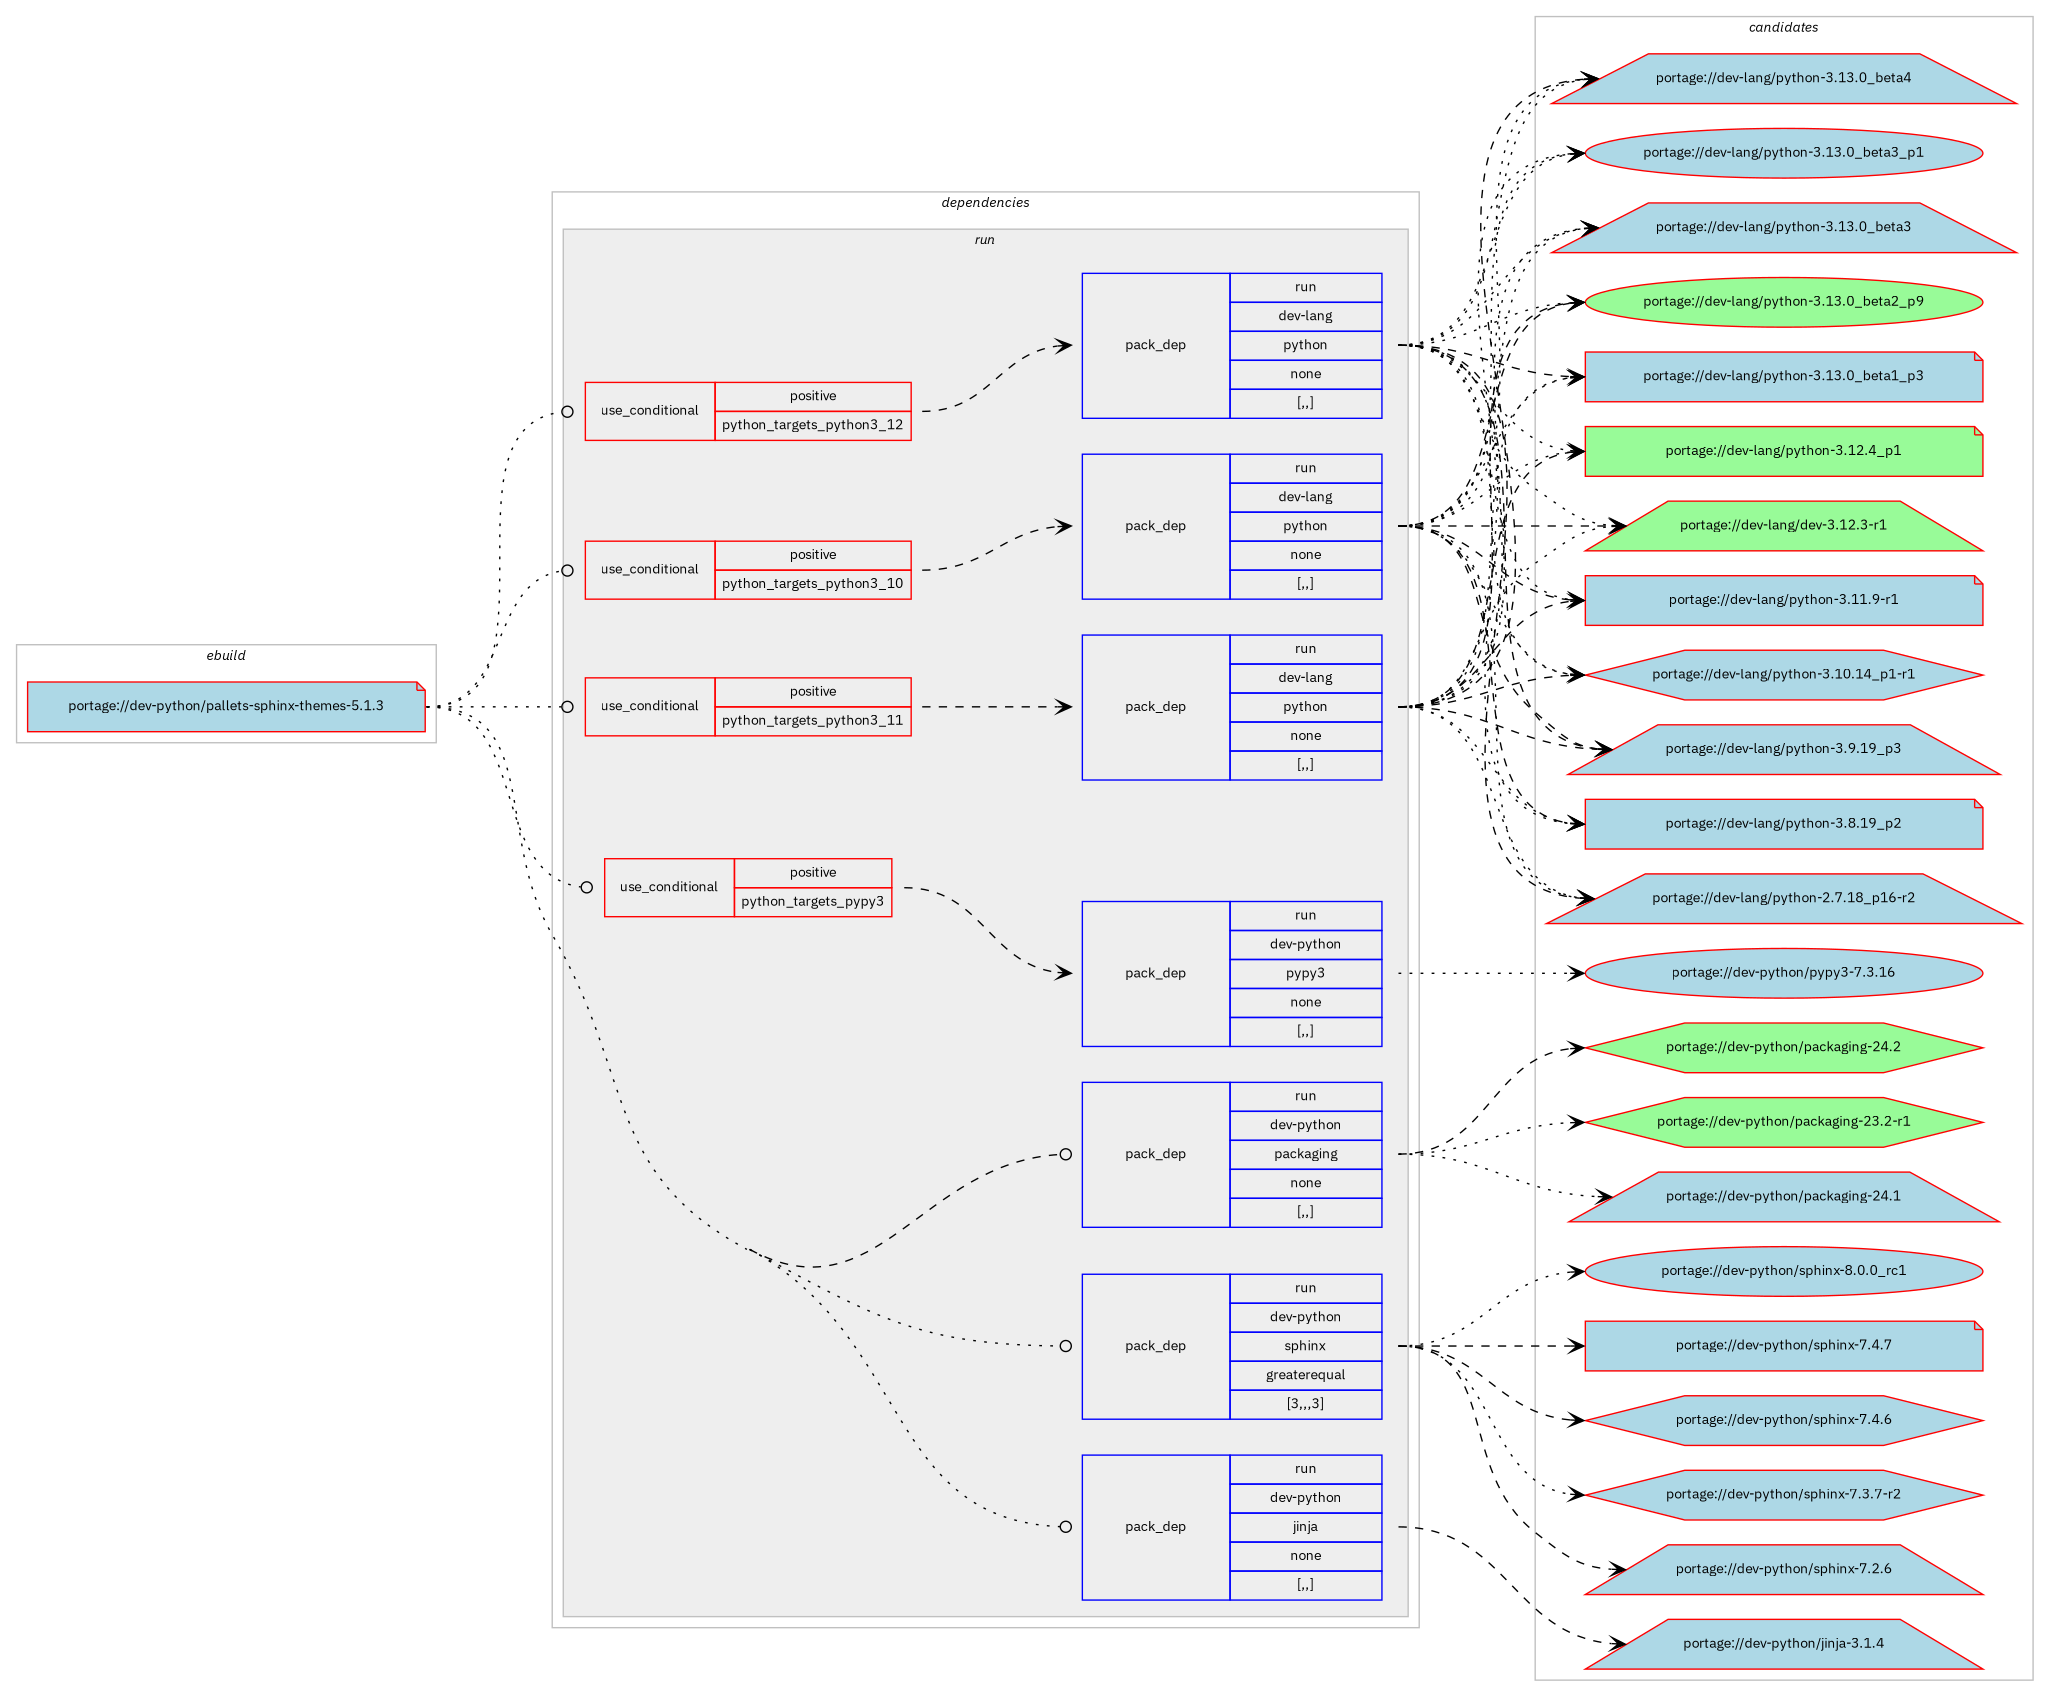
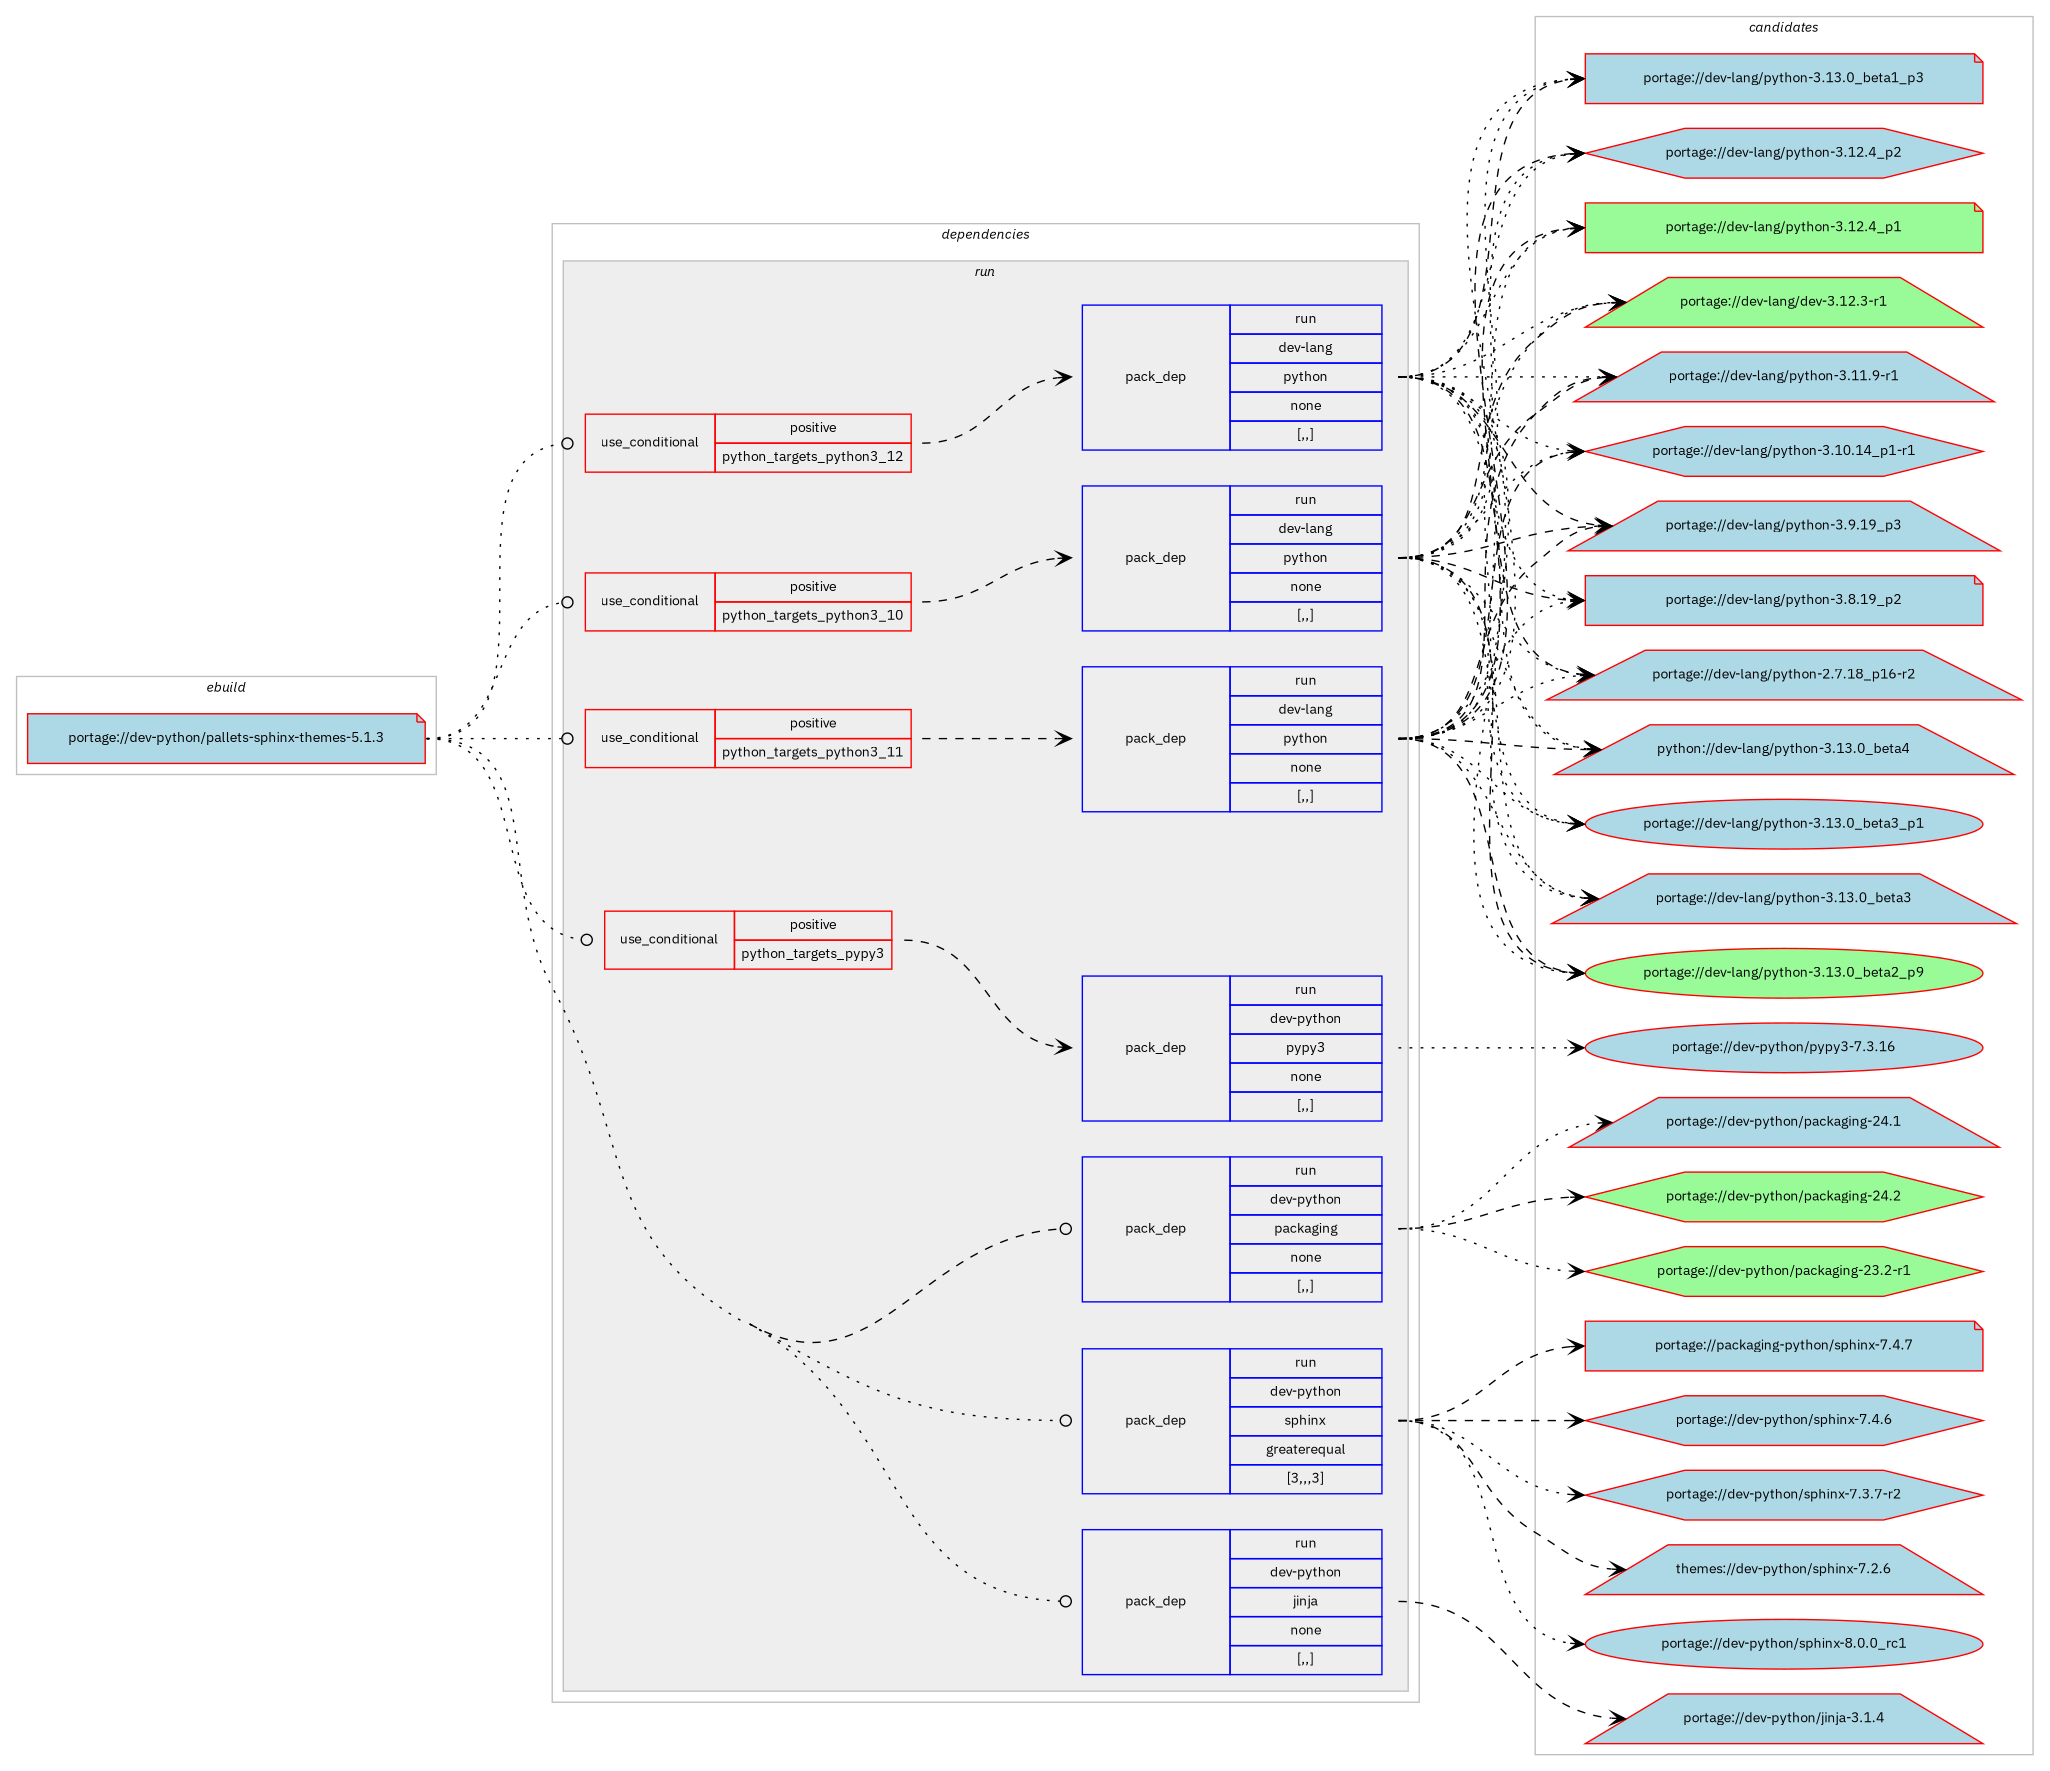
  digraph {
    compound=true
    concentrate=true
    fontname="IBM Plex Sans"
    fontsize=10
    newrank=true
    rankdir=LR
    ranksep=1.5
    node [color=red fillcolor=lightblue fontname="IBM Plex Sans" fontsize=10 shape=none style=filled]
    edge [arrowhead=vee fontname="IBM Plex Sans" headport=w style=dotted tailport=e weight=100]
    n1 [label="portage://dev-python/pallets-sphinx-themes-5.1.3" shape=note width=4]
    n2 [color=blue label=<<TABLE BORDER="0" CELLBORDER="1" CELLSPACING="0" CELLPADDING="4" WIDTH="220"><TR><TD ROWSPAN="6" CELLPADDING="30">pack_dep</TD></TR><TR><TD WIDTH="110">run</TD></TR><TR><TD>dev-python</TD></TR><TR><TD>pypy3</TD></TR><TR><TD>none</TD></TR><TR><TD>[,,]</TD></TR></TABLE>> fillcolor="" style=""]
    n3 [label=<<TABLE BORDER="0" CELLBORDER="1" CELLSPACING="0" CELLPADDING="4"><TR><TD ROWSPAN="3" CELLPADDING="10">use_conditional</TD></TR><TR><TD>positive</TD></TR><TR><TD>python_targets_pypy3</TD></TR></TABLE>> fillcolor="" style=""]
    n4 [color=blue label=<<TABLE BORDER="0" CELLBORDER="1" CELLSPACING="0" CELLPADDING="4" WIDTH="220"><TR><TD ROWSPAN="6" CELLPADDING="30">pack_dep</TD></TR><TR><TD WIDTH="110">run</TD></TR><TR><TD>dev-lang</TD></TR><TR><TD>python</TD></TR><TR><TD>none</TD></TR><TR><TD>[,,]</TD></TR></TABLE>> fillcolor="" style=""]
    n5 [label=<<TABLE BORDER="0" CELLBORDER="1" CELLSPACING="0" CELLPADDING="4"><TR><TD ROWSPAN="3" CELLPADDING="10">use_conditional</TD></TR><TR><TD>positive</TD></TR><TR><TD>python_targets_python3_10</TD></TR></TABLE>> fillcolor="" style=""]
    n6 [color=blue label=<<TABLE BORDER="0" CELLBORDER="1" CELLSPACING="0" CELLPADDING="4" WIDTH="220"><TR><TD ROWSPAN="6" CELLPADDING="30">pack_dep</TD></TR><TR><TD WIDTH="110">run</TD></TR><TR><TD>dev-lang</TD></TR><TR><TD>python</TD></TR><TR><TD>none</TD></TR><TR><TD>[,,]</TD></TR></TABLE>> fillcolor="" style=""]
    n7 [label=<<TABLE BORDER="0" CELLBORDER="1" CELLSPACING="0" CELLPADDING="4"><TR><TD ROWSPAN="3" CELLPADDING="10">use_conditional</TD></TR><TR><TD>positive</TD></TR><TR><TD>python_targets_python3_11</TD></TR></TABLE>> fillcolor="" style=""]
    n8 [color=blue label=<<TABLE BORDER="0" CELLBORDER="1" CELLSPACING="0" CELLPADDING="4" WIDTH="220"><TR><TD ROWSPAN="6" CELLPADDING="30">pack_dep</TD></TR><TR><TD WIDTH="110">run</TD></TR><TR><TD>dev-lang</TD></TR><TR><TD>python</TD></TR><TR><TD>none</TD></TR><TR><TD>[,,]</TD></TR></TABLE>> fillcolor="" style=""]
    n9 [label=<<TABLE BORDER="0" CELLBORDER="1" CELLSPACING="0" CELLPADDING="4"><TR><TD ROWSPAN="3" CELLPADDING="10">use_conditional</TD></TR><TR><TD>positive</TD></TR><TR><TD>python_targets_python3_12</TD></TR></TABLE>> fillcolor="" style=""]
    n10 [color=blue label=<<TABLE BORDER="0" CELLBORDER="1" CELLSPACING="0" CELLPADDING="4" WIDTH="220"><TR><TD ROWSPAN="6" CELLPADDING="30">pack_dep</TD></TR><TR><TD WIDTH="110">run</TD></TR><TR><TD>dev-python</TD></TR><TR><TD>jinja</TD></TR><TR><TD>none</TD></TR><TR><TD>[,,]</TD></TR></TABLE>> fillcolor="" style=""]
    n11 [color=blue label=<<TABLE BORDER="0" CELLBORDER="1" CELLSPACING="0" CELLPADDING="4" WIDTH="220"><TR><TD ROWSPAN="6" CELLPADDING="30">pack_dep</TD></TR><TR><TD WIDTH="110">run</TD></TR><TR><TD>dev-python</TD></TR><TR><TD>packaging</TD></TR><TR><TD>none</TD></TR><TR><TD>[,,]</TD></TR></TABLE>> fillcolor="" style=""]
    n12 [color=blue label=<<TABLE BORDER="0" CELLBORDER="1" CELLSPACING="0" CELLPADDING="4" WIDTH="220"><TR><TD ROWSPAN="6" CELLPADDING="30">pack_dep</TD></TR><TR><TD WIDTH="110">run</TD></TR><TR><TD>dev-python</TD></TR><TR><TD>sphinx</TD></TR><TR><TD>greaterequal</TD></TR><TR><TD>[3,,,3]</TD></TR></TABLE>> fillcolor="" style=""]
    n13 [label="portage://dev-python/pypy3-7.3.16" shape=ellipse width=4]
-   n14 [label="portage://dev-lang/python-3.13.0_beta4" shape=trapezium width=4]
+   n14 [label="python://dev-lang/python-3.13.0_beta4" shape=trapezium width=4]
    n15 [label="portage://dev-lang/python-3.13.0_beta3_p1" shape=ellipse width=4]
    n16 [label="portage://dev-lang/python-3.13.0_beta3" shape=trapezium width=4]
    n17 [fillcolor=palegreen label="portage://dev-lang/python-3.13.0_beta2_p9" shape=ellipse width=4]
    n18 [label="portage://dev-lang/python-3.13.0_beta1_p3" shape=note width=4]
+   n19 [label="portage://dev-lang/python-3.12.4_p2" shape=hexagon width=4]
    n20 [fillcolor=palegreen label="portage://dev-lang/python-3.12.4_p1" shape=note width=4]
    n21 [fillcolor=palegreen label="portage://dev-lang/dev-3.12.3-r1" shape=trapezium width=4]
-   n22 [label="portage://dev-lang/python-3.11.9-r1" shape=note width=4]
+   n22 [label="portage://dev-lang/python-3.11.9-r1" shape=trapezium width=4]
    n23 [label="portage://dev-lang/python-3.10.14_p1-r1" shape=hexagon width=4]
    n24 [label="portage://dev-lang/python-3.9.19_p3" shape=trapezium width=4]
    n25 [label="portage://dev-lang/python-3.8.19_p2" shape=note width=4]
    n26 [label="portage://dev-lang/python-2.7.18_p16-r2" shape=trapezium width=4]
    n27 [label="portage://dev-python/jinja-3.1.4" shape=trapezium width=4]
    n28 [label="portage://dev-python/packaging-24.1" shape=trapezium width=4]
    n29 [fillcolor=palegreen label="portage://dev-python/packaging-24.2" shape=hexagon width=4]
    n30 [fillcolor=palegreen label="portage://dev-python/packaging-23.2-r1" shape=hexagon width=4]
    n31 [label="portage://dev-python/sphinx-8.0.0_rc1" shape=ellipse width=4]
-   n32 [label="portage://dev-python/sphinx-7.4.7" shape=note width=4]
+   n32 [label="portage://packaging-python/sphinx-7.4.7" shape=note width=4]
    n33 [label="portage://dev-python/sphinx-7.4.6" shape=hexagon width=4]
    n34 [label="portage://dev-python/sphinx-7.3.7-r2" shape=hexagon width=4]
-   n35 [label="portage://dev-python/sphinx-7.2.6" shape=trapezium width=4]
+   n35 [label="themes://dev-python/sphinx-7.2.6" shape=trapezium width=4]
    subgraph cluster_1 {
      color=gray
      label=<<i>dependencies</i>>
      subgraph cluster_2 {
        color=gray
        fillcolor="#eeeeee"
        label=<<i>compile</i>>
        style=filled
      }
      subgraph cluster_3 {
        color=gray
        fillcolor="#eeeeee"
        label=<<i>compile and run</i>>
        style=filled
      }
      subgraph cluster_4 {
        color=gray
        fillcolor="#eeeeee"
        label=<<i>run</i>>
        style=filled
        subgraph sub_5 {
          color=gray
          fillcolor="#eeeeee"
          label=<<i>run</i>>
          style=filled
          n3
          subgraph sub_6 {
            color=gray
            fillcolor="#eeeeee"
            label=<<i>run</i>>
            style=filled
            n2
          }
        }
        subgraph sub_7 {
          color=gray
          fillcolor="#eeeeee"
          label=<<i>run</i>>
          style=filled
          n5
          subgraph sub_8 {
            color=gray
            fillcolor="#eeeeee"
            label=<<i>run</i>>
            style=filled
            n4
          }
        }
        subgraph sub_9 {
          color=gray
          fillcolor="#eeeeee"
          label=<<i>run</i>>
          style=filled
          n7
          subgraph sub_10 {
            color=gray
            fillcolor="#eeeeee"
            label=<<i>run</i>>
            style=filled
            n6
          }
        }
        subgraph sub_11 {
          color=gray
          fillcolor="#eeeeee"
          label=<<i>run</i>>
          style=filled
          n9
          subgraph sub_12 {
            color=gray
            fillcolor="#eeeeee"
            label=<<i>run</i>>
            style=filled
            n8
          }
        }
        subgraph sub_13 {
          color=gray
          fillcolor="#eeeeee"
          label=<<i>run</i>>
          style=filled
          n10
        }
        subgraph sub_14 {
          color=gray
          fillcolor="#eeeeee"
          label=<<i>run</i>>
          style=filled
          n11
        }
        subgraph sub_15 {
          color=gray
          fillcolor="#eeeeee"
          label=<<i>run</i>>
          style=filled
          n12
        }
      }
    }
    subgraph cluster_16 {
      color=gray
      label=<<i>ebuild</i>>
      n1
    }
    subgraph cluster_17 {
      color=gray
      label=<<i>candidates</i>>
      rank=same
      subgraph sub_18 {
        color=black
        label=<<i>candidates</i>>
        nodesep=1
        rank=same
        n13
      }
      subgraph sub_19 {
        color=black
        label=<<i>candidates</i>>
        nodesep=1
        rank=same
        n14
        n15
        n16
        n17
        n18
+       n19
        n20
        n21
        n22
        n23
        n24
        n25
        n26
      }
      subgraph sub_20 {
        color=black
        label=<<i>candidates</i>>
        nodesep=1
        rank=same
        n14
        n15
        n16
        n17
        n18
+       n19
        n20
        n21
        n22
        n23
        n24
        n25
        n26
      }
      subgraph sub_21 {
        color=black
        label=<<i>candidates</i>>
        nodesep=1
        rank=same
        n14
        n15
        n16
        n17
        n18
+       n19
        n20
        n21
        n22
        n23
        n24
        n25
        n26
      }
      subgraph sub_22 {
        color=black
        label=<<i>candidates</i>>
        nodesep=1
        rank=same
        n27
      }
      subgraph sub_23 {
        color=black
        label=<<i>candidates</i>>
        nodesep=1
        rank=same
        n28
        n29
        n30
      }
      subgraph sub_24 {
        color=black
        label=<<i>candidates</i>>
        nodesep=1
        rank=same
        n31
        n32
        n33
        n34
        n35
      }
    }
    n1 -> n3 [arrowhead=odot weight=20]
    n1 -> n5 [arrowhead=odot weight=20]
    n1 -> n7 [arrowhead=odot weight=20]
    n1 -> n9 [arrowhead=odot weight=20]
    n1 -> n10 [arrowhead=odot weight=20]
    n1 -> n11 [arrowhead=odot style=dashed weight=20]
    n1 -> n12 [arrowhead=odot weight=20]
    n2 -> n13
    n3 -> n2 [style=dashed weight=20]
    n4 -> n14
    n4 -> n15
    n4 -> n16
    n4 -> n17 [style=dashed]
    n4 -> n18
+   n4 -> n19
    n4 -> n20
    n4 -> n21 [style=dashed]
    n4 -> n22 [style=dashed]
    n4 -> n23
    n4 -> n24 [style=dashed]
    n4 -> n25 [style=dashed]
    n4 -> n26
    n5 -> n4 [style=dashed weight=20]
    n6 -> n14 [style=dashed]
    n6 -> n15
    n6 -> n16
    n6 -> n17 [style=dashed]
    n6 -> n18
+   n6 -> n19 [style=dashed]
    n6 -> n20 [style=dashed]
    n6 -> n21
    n6 -> n22 [style=dashed]
    n6 -> n23 [style=dashed]
    n6 -> n24 [style=dashed]
    n6 -> n25
    n6 -> n26
    n7 -> n6 [style=dashed weight=20]
    n8 -> n14
    n8 -> n15
    n8 -> n16
    n8 -> n17
    n8 -> n18 [style=dashed]
+   n8 -> n19
    n8 -> n20
    n8 -> n21
    n8 -> n22
    n8 -> n23
    n8 -> n24 [style=dashed]
    n8 -> n25
    n8 -> n26 [style=dashed]
    n9 -> n8 [style=dashed weight=20]
    n10 -> n27 [style=dashed]
    n11 -> n28
    n11 -> n29 [style=dashed]
    n11 -> n30
    n12 -> n31
    n12 -> n32 [style=dashed]
    n12 -> n33 [style=dashed]
    n12 -> n34
    n12 -> n35 [style=dashed]
  }
